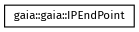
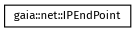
  digraph {
    rankdir=LR
    fontname="Fira Sans"
-   n1 [color=black fillcolor=white fontname="Fira Sans" fontsize=10 height=0.2 label="gaia::gaia::IPEndPoint" shape=record style=filled width=0.4]
+   n1 [color=black fillcolor=white fontname="Fira Sans" fontsize=10 height=0.2 label="gaia::net::IPEndPoint" shape=record style=filled width=0.4]
  }
